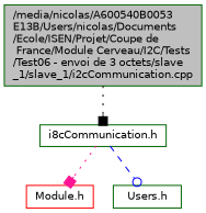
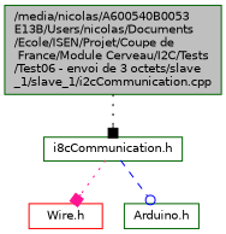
  digraph {
    node [color=darkgreen fillcolor=white fontname=Helvetica fontsize=10 shape=record style=filled]
    edge [arrowhead=box fontname=Helvetica fontsize=10 labelfontname=Helvetica labelfontsize=10 style=dotted]
    n1 [fillcolor=grey75 fontcolor=black height=0.2 label="/media/nicolas/A600540B0053\lE13B/Users/nicolas/Documents\l/Ecole/ISEN/Projet/Coupe de\l France/Module Cerveau/I2C/Tests\l/Test06 - envoi de 3 octets/slave\l_1/slave_1/i2cCommunication.cpp" width=0.4]
    n2 [height=0.2 label="i8cCommunication.h" width=0.4]
-   n3 [color=red height=0.2 label="Module.h" width=0.4]
-   n4 [height=0.2 label="Users.h" width=0.4]
+   n3 [color=red height=0.2 label="Wire.h" width=0.4]
+   n4 [height=0.2 label="Arduino.h" width=0.4]
    n1 -> n2 [color=black]
    n2 -> n3 [color=deeppink]
    n2 -> n4 [arrowhead=odot color=blue style=dashed]
  }
